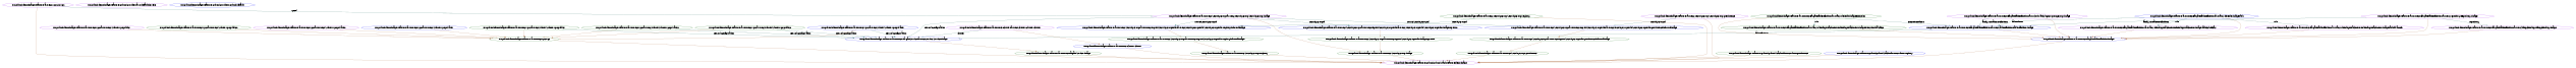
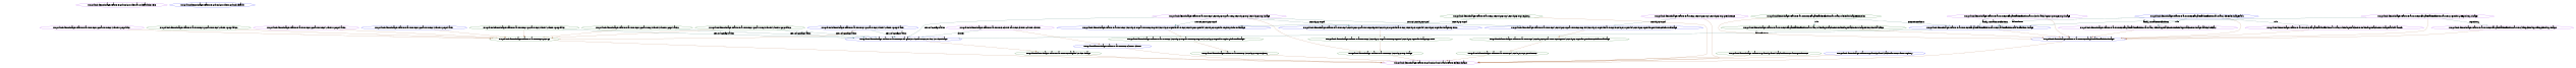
  strict digraph {
    node [color=darkgreen]
    edge [color="#AA6639" arrowhead=onormal]
-   n1 [label="urn:pulumi:demo-image::teastore::aws:ec2/vpc:Vpc::vpc" color=purple]
    n2 [label="urn:pulumi:demo-image::teastore::awsx:x:ec2:SecurityGroup$aws:ec2/securityGroup:SecurityGroup::image" color=purple]
    n3 [label="urn:pulumi:demo-image::teastore::pulumi:pulumi:Stack::teastore-demo-image" color=purple]
    n4 [label="urn:pulumi:demo-image::teastore::awsx:x:ecs:FargateService$aws:ecs/service:Service::image" color=blue]
    n5 [label="urn:pulumi:demo-image::teastore::awsx:x:ec2:SecurityGroup$awsx:x:ec2:IngressSecurityGroupRule$aws:ec2/securityGroupRule:SecurityGroupRule::persistence-inbound-image" color=blue]
    n6 [label="urn:pulumi:demo-image::teastore::awsx:x:ec2:SecurityGroup$awsx:x:ec2:IngressSecurityGroupRule$aws:ec2/securityGroupRule:SecurityGroupRule::registry-inbound-image" color=blue]
    n7 [label="urn:pulumi:demo-image::teastore::awsx:x:ec2:SecurityGroup::image"]
    n8 [label="urn:pulumi:demo-image::teastore::awsx:x:ec2:SecurityGroup$awsx:x:ec2:EgressSecurityGroupRule$aws:ec2/securityGroupRule:SecurityGroupRule::image-egress-0" color=blue]
    n9 [label="urn:pulumi:demo-image::teastore::pulumi:providers:aws::default_3_19_3" color=purple]
    n10 [label="urn:pulumi:demo-image::teastore::awsx:x:ec2:Vpc$awsx:x:ec2:Subnet::vpc-private-0" color=purple]
    n11 [label="urn:pulumi:demo-image::teastore::awsx:x:ec2:Vpc::vpc"]
    n12 [label="urn:pulumi:demo-image::teastore::awsx:x:ec2:Vpc$aws:ec2/subnet:Subnet::vpc-public-0"]
    n13 [label="urn:pulumi:demo-image::teastore::awsx:x:ecs:FargateService::image"]
    n14 [label="urn:pulumi:demo-image::teastore::awsx:x:ecs:FargateTaskDefinition$aws:iam/role:Role::image-task" color=blue]
    n15 [label="urn:pulumi:demo-image::teastore::awsx:x:ecs:FargateTaskDefinition$aws:iam/rolePolicyAttachment:RolePolicyAttachment::image-task-32be53a2" color=purple]
    n16 [label="urn:pulumi:demo-image::teastore::awsx:x:ecs:FargateTaskDefinition::image" color=blue]
    n17 [label="urn:pulumi:demo-image::teastore::awsx:x:ecs:FargateTaskDefinition$aws:iam/rolePolicyAttachment:RolePolicyAttachment::image-task-fd1a00e5" color=purple]
    n18 [label="urn:pulumi:demo-image::teastore::awsx:x:ecs:FargateTaskDefinition$aws:ecs/taskDefinition:TaskDefinition::image" color=blue]
    n19 [label="urn:pulumi:demo-image::teastore::awsx:x:ecs:FargateTaskDefinition$aws:ecr/lifecyclePolicy:LifecyclePolicy::image" color=purple]
    n20 [label="urn:pulumi:demo-image::teastore::awsx:x:ec2:SecurityGroup$awsx:x:ec2:IngressSecurityGroupRule::persistence-inbound-image"]
    n21 [label="urn:pulumi:demo-image::teastore::awsx:x:ec2:SecurityGroup::persistence"]
    n22 [label="urn:pulumi:demo-image::teastore::awsx:x:ecs:FargateTaskDefinition$aws:ecr/repository:Repository::image" color=purple]
    n23 [label="urn:pulumi:demo-image::teastore::awsx:x:ec2:SecurityGroup::registry"]
    n24 [label="urn:pulumi:demo-image::teastore::awsx:x:ec2:SecurityGroup$awsx:x:ec2:IngressSecurityGroupRule::registry-inbound-image"]
    n25 [label="urn:pulumi:demo-image::teastore::aws:ec2/securityGroup:SecurityGroup::persistence" color=purple]
    n26 [label="urn:pulumi:demo-image::teastore::aws:ec2/securityGroup:SecurityGroup::registry"]
    n27 [label="urn:pulumi:demo-image::teastore::awsx:x:ec2:Vpc$awsx:x:ec2:Subnet::vpc-private-1" color=blue]
    n28 [label="urn:pulumi:demo-image::teastore::awsx:x:ec2:Vpc$awsx:x:ec2:Subnet::vpc-public-1" color=purple]
    n29 [label="urn:pulumi:demo-image::teastore::awsx:x:ec2:SecurityGroup$awsx:x:ec2:EgressSecurityGroupRule::image-egress-0"]
    n30 [label="urn:pulumi:demo-image::teastore::pulumi:pulumi:StackReference::demo-persistence"]
    n31 [label="urn:pulumi:demo-image::teastore::awsx:x:ec2:Vpc$awsx:x:ec2:Subnet::vpc-public-0"]
    n32 [label="urn:pulumi:demo-image::teastore::awsx:x:ec2:Vpc$aws:ec2/subnet:Subnet::vpc-public-1"]
    n33 [label="urn:pulumi:demo-image::teastore::awsx:x:ec2:Vpc$aws:ec2/subnet:Subnet::vpc-private-0"]
    n34 [label="urn:pulumi:demo-image::teastore::awsx:x:ec2:Vpc$aws:ec2/subnet:Subnet::vpc-private-1" color=blue]
    n35 [label="urn:pulumi:demo-image::teastore::pulumi:providers:pulumi::default" color=blue]
    n36 [label="urn:pulumi:demo-image::teastore::pulumi:pulumi:StackReference::demo-registry" color=blue]
    n37 [label="urn:pulumi:demo-image::teastore::awsx:x:ecs:Cluster::cluster" color=blue]
    n38 [label="urn:pulumi:demo-image::teastore::awsx:x:ecs:FargateTaskDefinition$aws:cloudwatch/logGroup:LogGroup::image" color=purple]
    n39 [label="urn:pulumi:demo-image::teastore::awsx:x:ecs:Cluster$aws:ecs/cluster:Cluster::cluster" color=purple]
    n40 [label="urn:pulumi:demo-image::teastore::awsx:x:ecs:FargateTaskDefinition$aws:iam/role:Role::image-execution"]
    n41 [label="urn:pulumi:demo-image::teastore::awsx:x:ecs:FargateTaskDefinition$aws:iam/rolePolicyAttachment:RolePolicyAttachment::image-execution-9a42f520"]
-   n1 -> n2 [color="#246C60" label=vpcId]
-   n1 -> n3 [arrowhead=vee]
    n2 -> n4 [color="#246C60" label=networkConfiguration]
    n2 -> n5 [color="#246C60" label=sourceSecurityGroupId]
    n2 -> n6 [color="#246C60" label=sourceSecurityGroupId arrowhead=vee]
    n2 -> n7
    n2 -> n8 [color="#246C60" label=securityGroupId arrowhead=vee]
    n4 -> n13 [arrowhead=vee]
    n5 -> n20 [arrowhead=vee]
    n6 -> n24
    n7 -> n3
    n8 -> n29
    n10 -> n11
    n11 -> n3
    n12 -> n4 [color="#246C60" label=networkConfiguration]
    n12 -> n11 [arrowhead=vee]
    n13 -> n3
    n14 -> n15 [color="#246C60" label=role arrowhead=vee]
    n14 -> n16 [arrowhead=vee]
    n14 -> n17 [color="#246C60" label=role]
    n14 -> n18 [color="#246C60" label=taskRoleArn arrowhead=vee]
    n15 -> n16 [arrowhead=vee]
    n16 -> n3
    n17 -> n16
    n18 -> n4 [color="#246C60" label=taskDefinition]
    n18 -> n16 [arrowhead=vee]
    n19 -> n16 [arrowhead=vee]
    n20 -> n21
    n21 -> n3 [arrowhead=vee]
    n22 -> n16
    n22 -> n18 [color="#246C60" label="family, containerDefinitions"]
    n22 -> n19 [color="#246C60" label=repository]
    n23 -> n3
    n24 -> n23
    n25 -> n3 [arrowhead=vee]
    n25 -> n5 [color="#246C60" label=securityGroupId]
    n26 -> n3
    n26 -> n6 [color="#246C60" label=securityGroupId]
    n27 -> n11 [arrowhead=vee]
    n28 -> n11 [arrowhead=vee]
    n29 -> n7
    n30 -> n3
    n31 -> n11
    n32 -> n4 [color="#246C60" label=networkConfiguration arrowhead=vee]
    n32 -> n11 [arrowhead=vee]
    n33 -> n4 [color="#246C60" label=networkConfiguration arrowhead=vee]
    n33 -> n11
    n34 -> n4 [color="#246C60" label=networkConfiguration arrowhead=vee]
    n34 -> n11
    n36 -> n3 [arrowhead=vee]
    n37 -> n3 [arrowhead=vee]
    n38 -> n16 [arrowhead=vee]
    n38 -> n18 [color="#246C60" label="family, containerDefinitions"]
    n39 -> n4 [color="#246C60" label=cluster]
    n39 -> n37 [arrowhead=vee]
    n40 -> n16
    n40 -> n18 [color="#246C60" label=executionRoleArn]
    n40 -> n41 [color="#246C60" label=role arrowhead=vee]
    n41 -> n16 [arrowhead=vee]
  }
